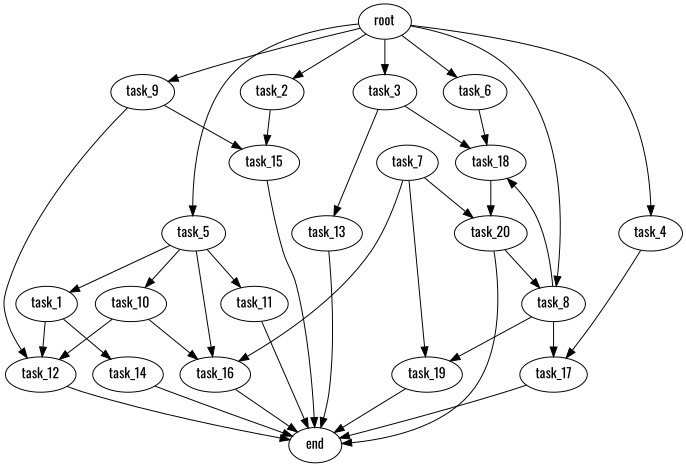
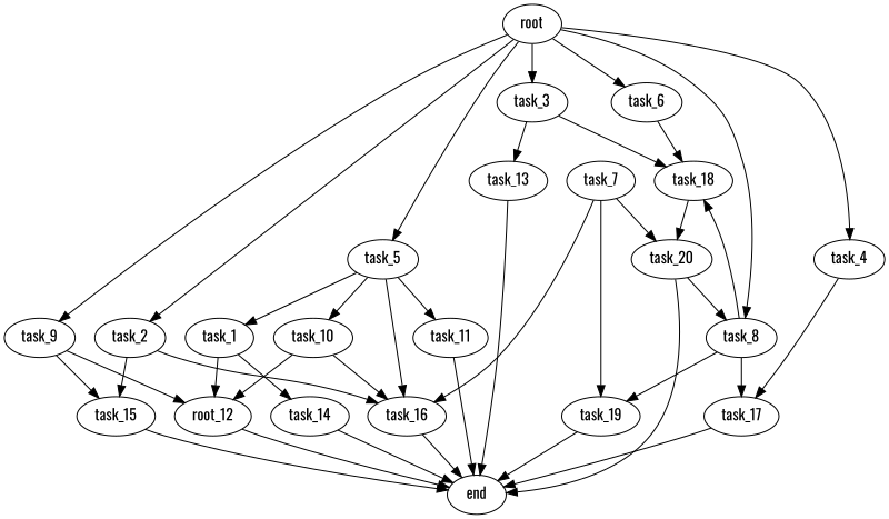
  digraph {
    fontname=Oswald
    node [fontname=Oswald]
    edge [fontname=Oswald]
    root
    task_2
    task_3
    task_4
    task_5
    task_6
    task_8
    task_9
    task_1
-   task_12
+   task_12 [label=root_12]
    task_14
    task_15
    task_16
    task_13
    task_18
    task_17
    task_10
    task_11
    task_7
    task_19
    task_20
    end
    root -> task_2
    root -> task_3
    root -> task_4
    root -> task_5
    root -> task_6
    root -> task_8
    root -> task_9
    task_2 -> task_15
+   task_2 -> task_16
    task_3 -> task_13
    task_3 -> task_18
    task_4 -> task_17
    task_5 -> task_1
    task_5 -> task_16
    task_5 -> task_10
    task_5 -> task_11
    task_6 -> task_18
    task_8 -> task_18
    task_8 -> task_17
    task_8 -> task_19
    task_9 -> task_12
    task_9 -> task_15
    task_1 -> task_12
    task_1 -> task_14
    task_12 -> end
    task_14 -> end
    task_15 -> end
    task_16 -> end
    task_13 -> end
    task_18 -> task_20
    task_17 -> end
    task_10 -> task_12
    task_10 -> task_16
    task_11 -> end
    task_7 -> task_16
    task_7 -> task_19
    task_7 -> task_20
    task_19 -> end
    task_20 -> task_8
    task_20 -> end
  }
